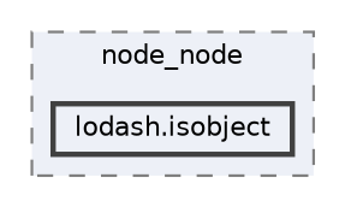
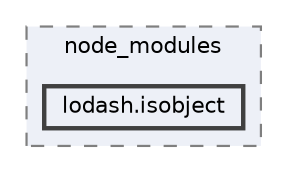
  digraph {
    compound=true
    fontname="DejaVu Sans"
    n1 [color=grey25 fillcolor="#edf0f7" fontname="DejaVu Sans" fontsize=10 height=0.2 label="lodash.isobject" shape=box style="filled,bold" width=0.4]
    subgraph cluster_1 {
      bgcolor="#edf0f7"
      fontsize=10
-     label=node_node
+     label=node_modules
      pencolor=grey50
      style="filled,dashed"
      n1
    }
  }
